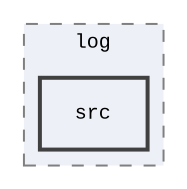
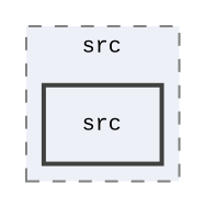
  digraph {
    compound=true
    fontname="Liberation Mono"
    n1 [color=grey25 fillcolor="#edf0f7" fontname="Liberation Mono" fontsize=10 label=src shape=box style="filled,bold,"]
    subgraph cluster_1 {
      bgcolor="#edf0f7"
      fontsize=10
-     label=log
+     label=src
      pencolor=grey50
      style="filled,dashed,"
      n1
    }
  }
